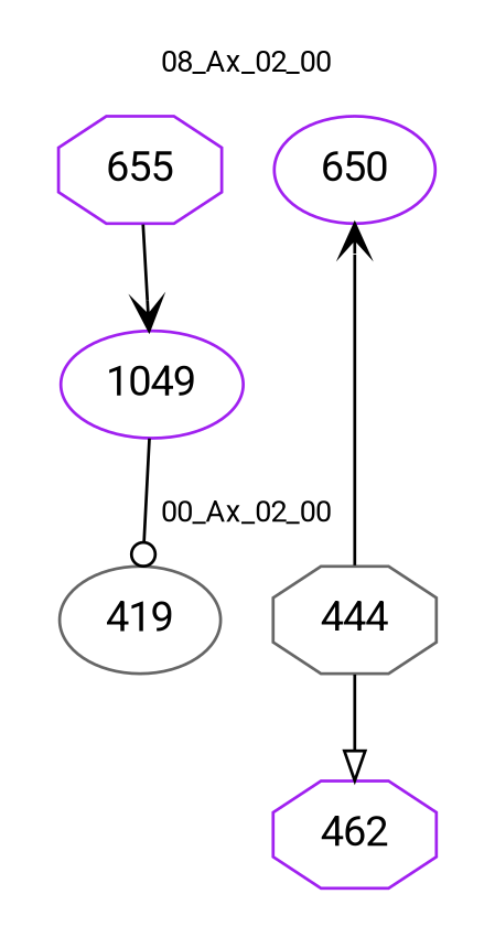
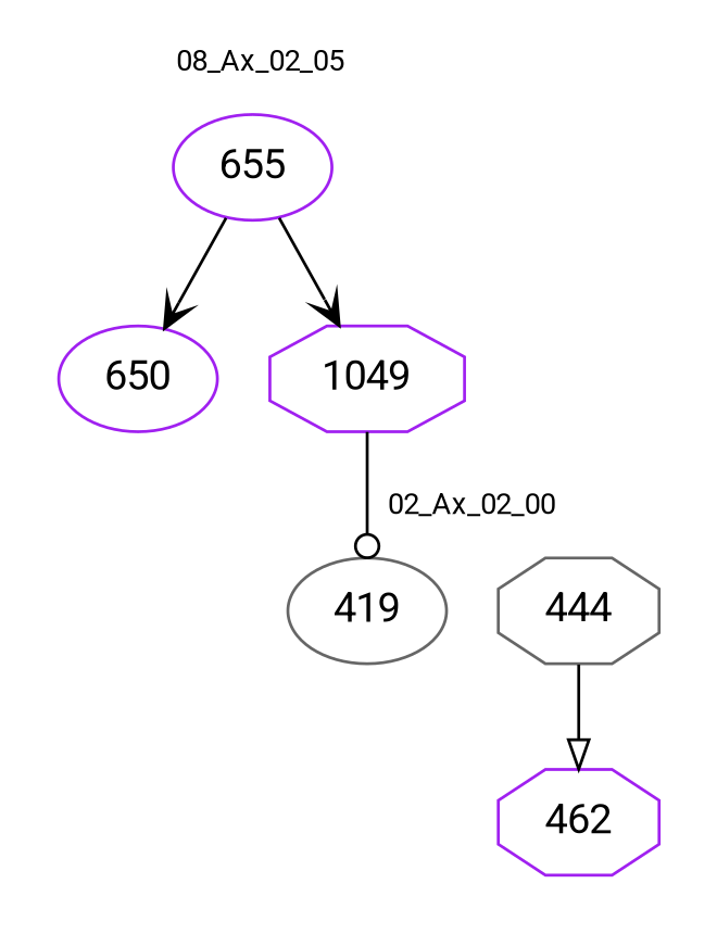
  digraph {
    fontname=Roboto
    node [color=purple fontname=Roboto shape=ellipse]
    edge [arrowhead=vee color=black fontname=Roboto]
-   n1 [label=655 shape=octagon]
+   n1 [label=655]
    n2 [label=650]
-   n3 [label=1049]
+   n3 [label=1049 shape=octagon]
    n4 [color=gray40 label=444 shape=octagon]
    n5 [color=gray40 label=419]
    n6 [label=462 shape=octagon]
    subgraph cluster_1 {
      color=white
      fontsize=10
-     label="08_Ax_02_00"
+     label="08_Ax_02_05"
      n1
      n2
      n3
    }
    subgraph cluster_2 {
      color=white
      fontsize=10
-     label="00_Ax_02_00"
+     label="02_Ax_02_00"
      n4
      n5
      n6
    }
-   n4 -> n2
+   n1 -> n2
    n1 -> n3
    n3 -> n5 [arrowhead=odot]
    n4 -> n6 [arrowhead=onormal]
  }
